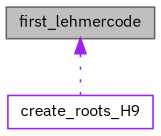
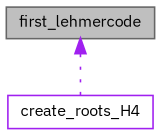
  digraph {
    rankdir=TB
    fontname="IBM Plex Sans"
    node [fontname="IBM Plex Sans" fontsize=10 shape=record style=filled]
    n1 [color=gray40 fillcolor=grey75 fontcolor=black height=0.2 label=first_lehmercode width=0.4]
-   n2 [color=purple fillcolor=white height=0.2 label=create_roots_H9 width=0.4]
+   n2 [color=purple fillcolor=white height=0.2 label=create_roots_H4 width=0.4]
    n1 -> n2 [color=purple dir=back fontname="IBM Plex Sans" fontsize=10 labelfontname=Helvetica labelfontsize=10 style=dotted]
  }
